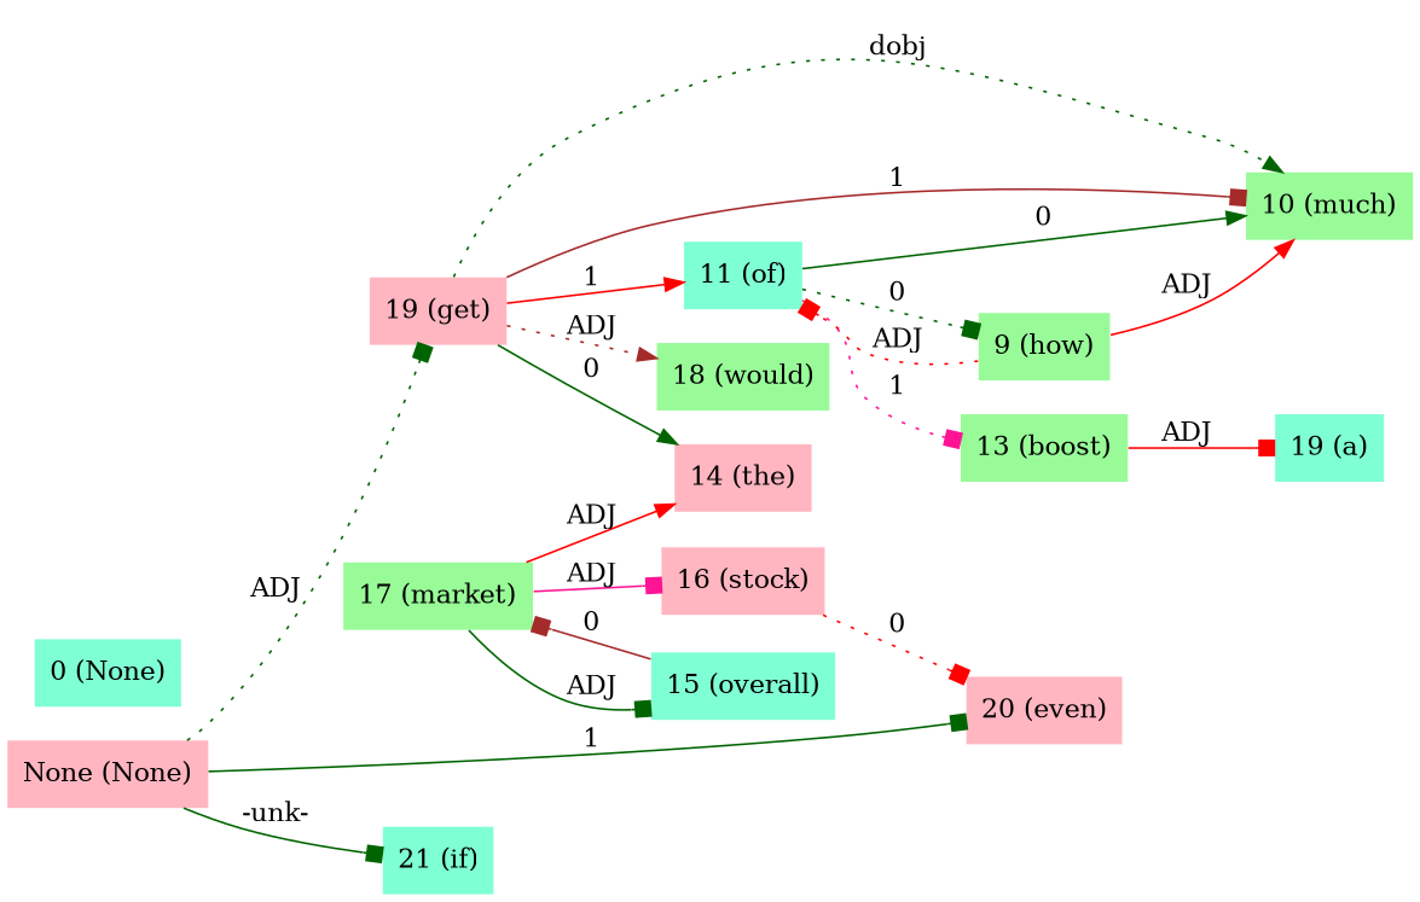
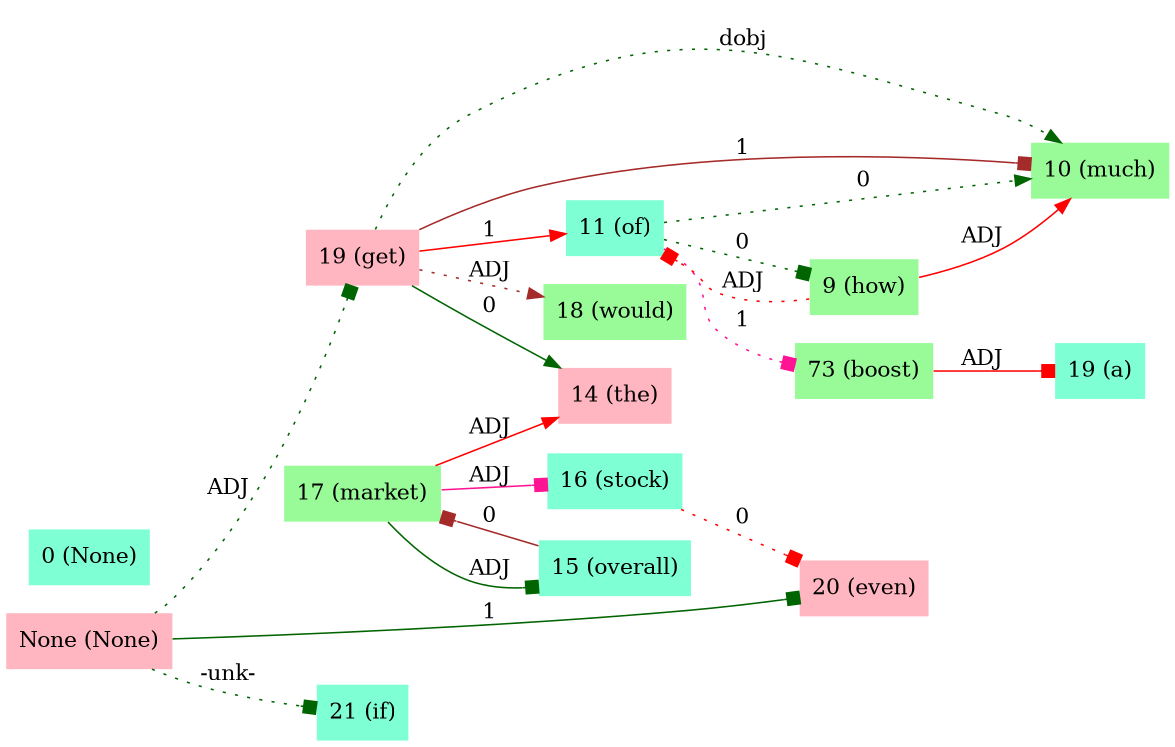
  digraph {
    rankdir=LR
    node [color=black fillcolor=aquamarine shape=plaintext style=filled]
    edge [arrowhead=box color=darkgreen dir=forward style=solid]
    n1 [fillcolor=lightpink label="None (None)"]
    n2 [fillcolor=lightpink label="19 (get)"]
    n3 [color=darkorange label="21 (if)"]
    n4 [fillcolor=lightpink label="20 (even)"]
    n5 [color=darkorange fillcolor=palegreen label="10 (much)"]
    n6 [label="11 (of)"]
    n7 [fillcolor=palegreen label="18 (would)"]
    n8 [color=darkorange fillcolor=lightpink label="14 (the)"]
    n9 [fillcolor=palegreen label="9 (how)"]
-   n10 [fillcolor=palegreen label="13 (boost)"]
+   n10 [fillcolor=palegreen label="73 (boost)"]
    n11 [color=darkorange fillcolor=palegreen label="17 (market)"]
    n12 [label="15 (overall)"]
-   n13 [color=darkorange fillcolor=lightpink label="16 (stock)"]
+   n13 [color=darkorange label="16 (stock)"]
    n14 [color=darkorange label="0 (None)"]
    n15 [label="19 (a)"]
    n1 -> n2 [label=ADJ style=dotted]
-   n1 -> n3 [label="-unk-"]
+   n1 -> n3 [label="-unk-" style=dotted]
    n1 -> n4 [label=1]
    n2 -> n5 [arrowhead=normal label=dobj style=dotted]
    n2 -> n5 [color=brown label=1]
    n2 -> n6 [arrowhead=normal color=red label=1]
    n2 -> n7 [arrowhead=normal color=brown label=ADJ style=dotted]
    n2 -> n8 [arrowhead=normal label=0]
-   n6 -> n5 [arrowhead=normal label=0]
+   n6 -> n5 [arrowhead=normal label=0 style=dotted]
    n6 -> n9 [label=0 style=dotted]
    n6 -> n10 [color=deeppink label=1 style=dotted]
    n9 -> n5 [arrowhead=normal color=red label=ADJ]
    n9 -> n6 [color=red label=ADJ style=dotted]
    n10 -> n15 [color=red label=ADJ]
    n11 -> n8 [arrowhead=normal color=red label=ADJ]
    n11 -> n12 [label=ADJ]
    n11 -> n13 [color=deeppink label=ADJ]
    n12 -> n11 [color=brown label=0]
    n13 -> n4 [color=red label=0 style=dotted]
  }
